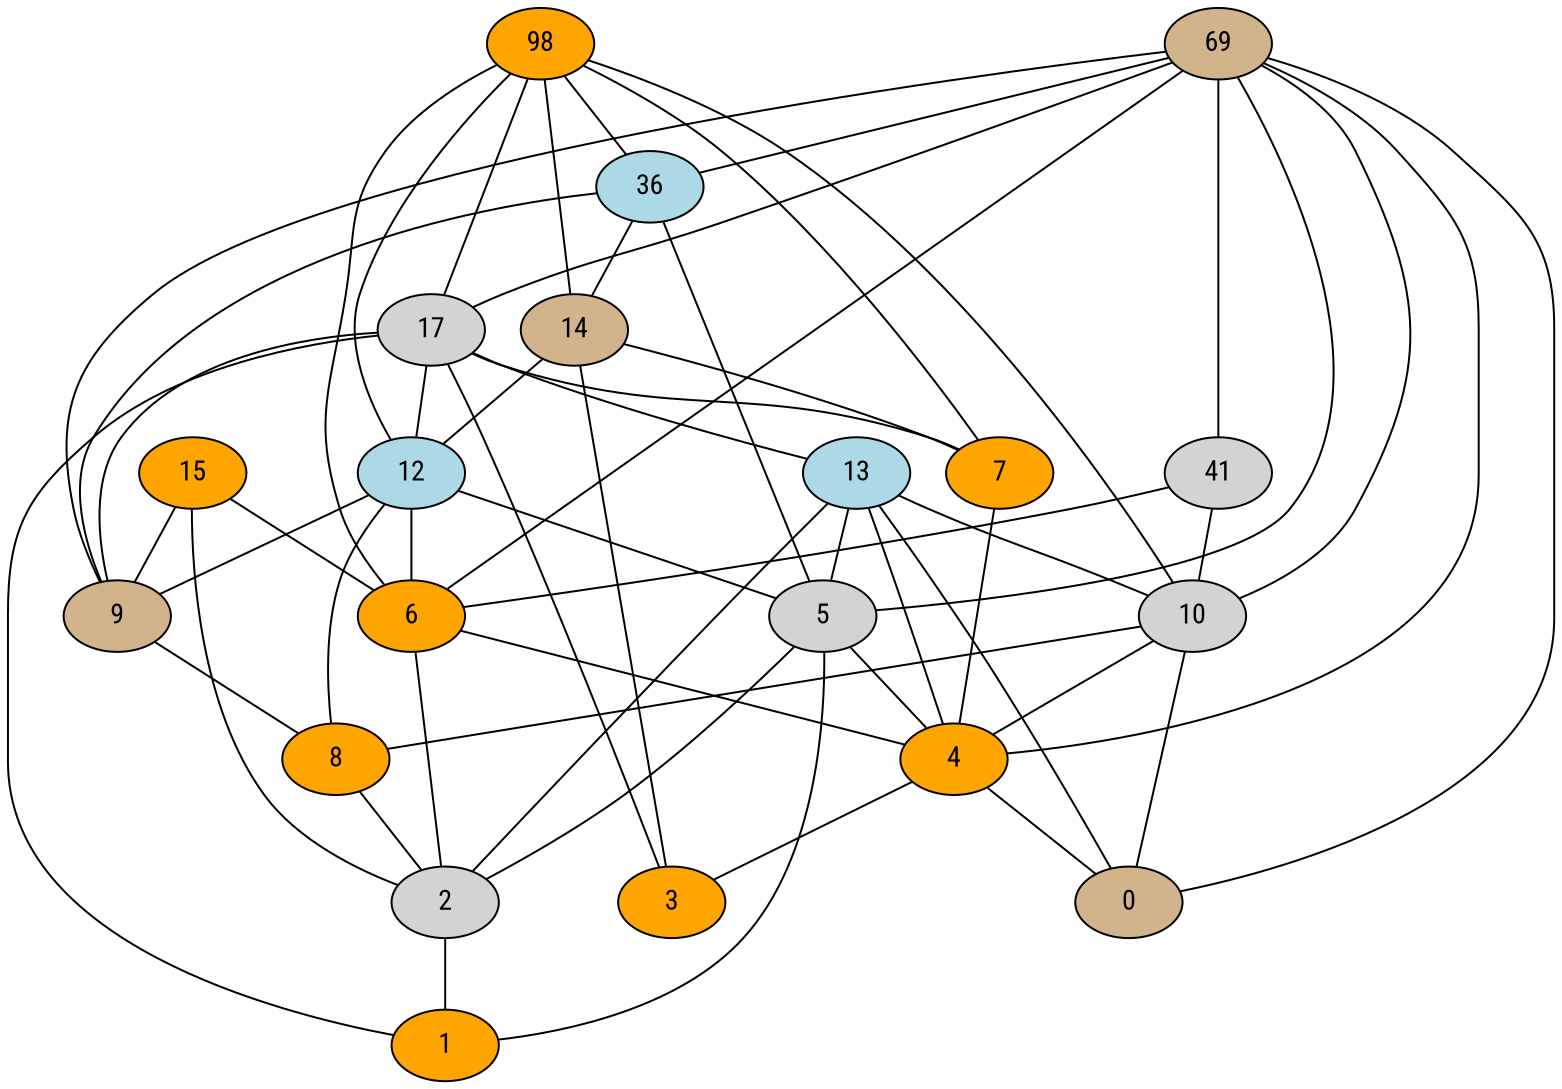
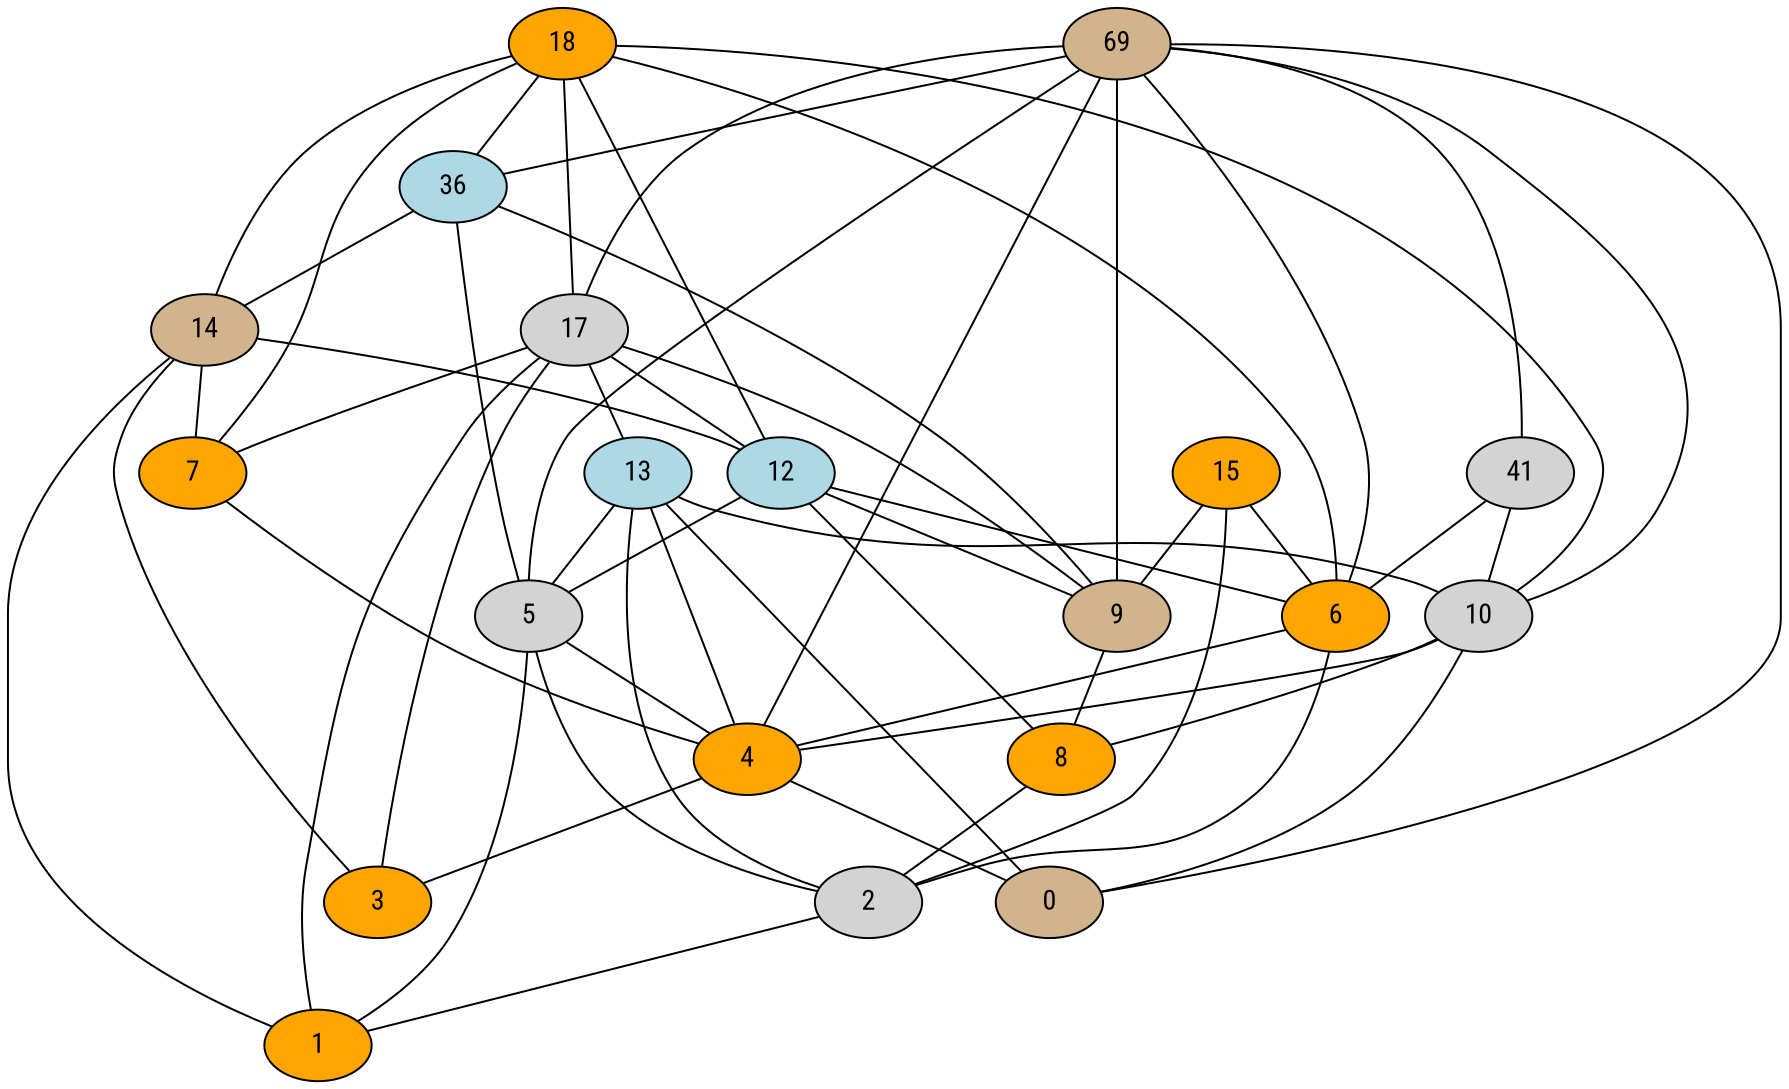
  digraph {
    fontname="Roboto Condensed"
    node [fillcolor=orange fontname="Roboto Condensed" style=filled]
    edge [dir=none fontname="Roboto Condensed"]
    17 [fillcolor=lightgrey]
    9 [fillcolor=tan]
    7
    13 [fillcolor=lightblue]
    3
    12 [fillcolor=lightblue]
    1
    8
    4
    2 [fillcolor=lightgrey]
    10 [fillcolor=lightgrey]
    5 [fillcolor=lightgrey]
    0 [fillcolor=tan]
    6
    n15 [fillcolor=lightgrey label=41]
    15
    n17 [fillcolor=tan label=69]
    n18 [fillcolor=lightblue label=36]
    14 [fillcolor=tan]
-   18 [label=98]
+   18
    subgraph sub_1 {
      17
      9
      7
      13
      3
      12
      1
      8
      4
      2
      10
      5
      0
      6
      n15
      15
      n17
      n18
      14
      18
    }
    17 -> 9
    17 -> 7
    17 -> 13
    17 -> 3
    17 -> 12
    17 -> 1
    9 -> 8
    7 -> 4
    13 -> 4
    13 -> 2
    13 -> 10
    13 -> 5
    13 -> 0
    12 -> 9
    12 -> 8
    12 -> 5
    12 -> 6
    8 -> 2
    4 -> 3
    4 -> 0
    2 -> 1
    10 -> 8
    10 -> 4
    10 -> 0
    5 -> 1
    5 -> 4
    5 -> 2
    6 -> 4
    6 -> 2
    n15 -> 10
    n15 -> 6
    15 -> 9
    15 -> 2
    15 -> 6
    n17 -> 17
    n17 -> 9
    n17 -> 4
    n17 -> 10
    n17 -> 5
    n17 -> 0
    n17 -> 6
    n17 -> n15
    n17 -> n18
    n18 -> 9
    n18 -> 5
    n18 -> 14
    14 -> 7
    14 -> 3
    14 -> 12
+   14 -> 1
    18 -> 17
    18 -> 7
    18 -> 12
    18 -> 10
    18 -> 6
    18 -> n18
    18 -> 14
  }
